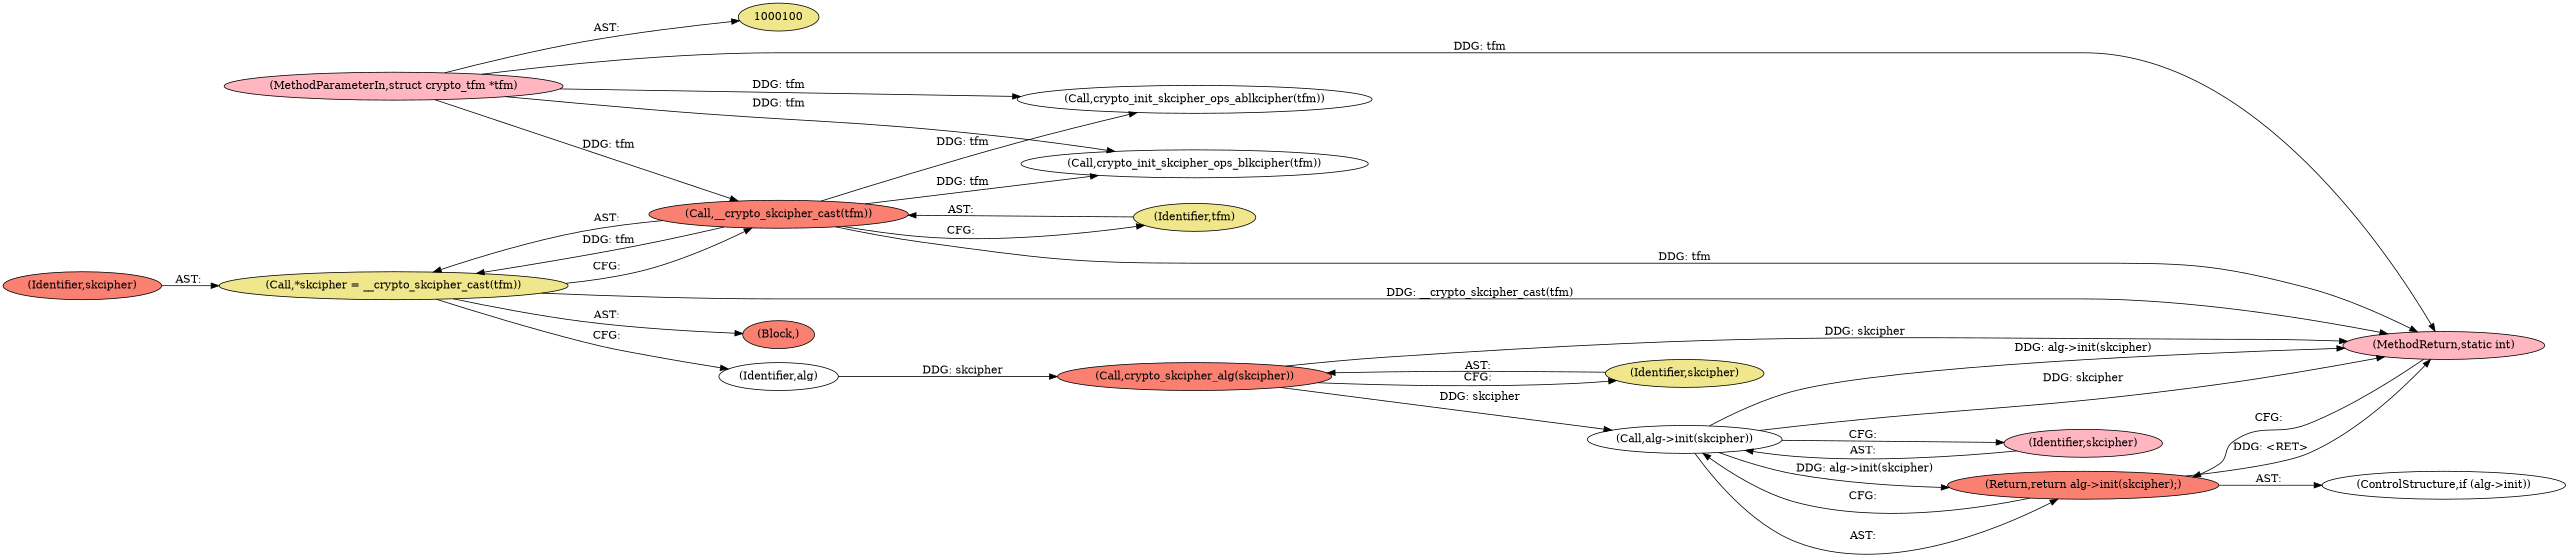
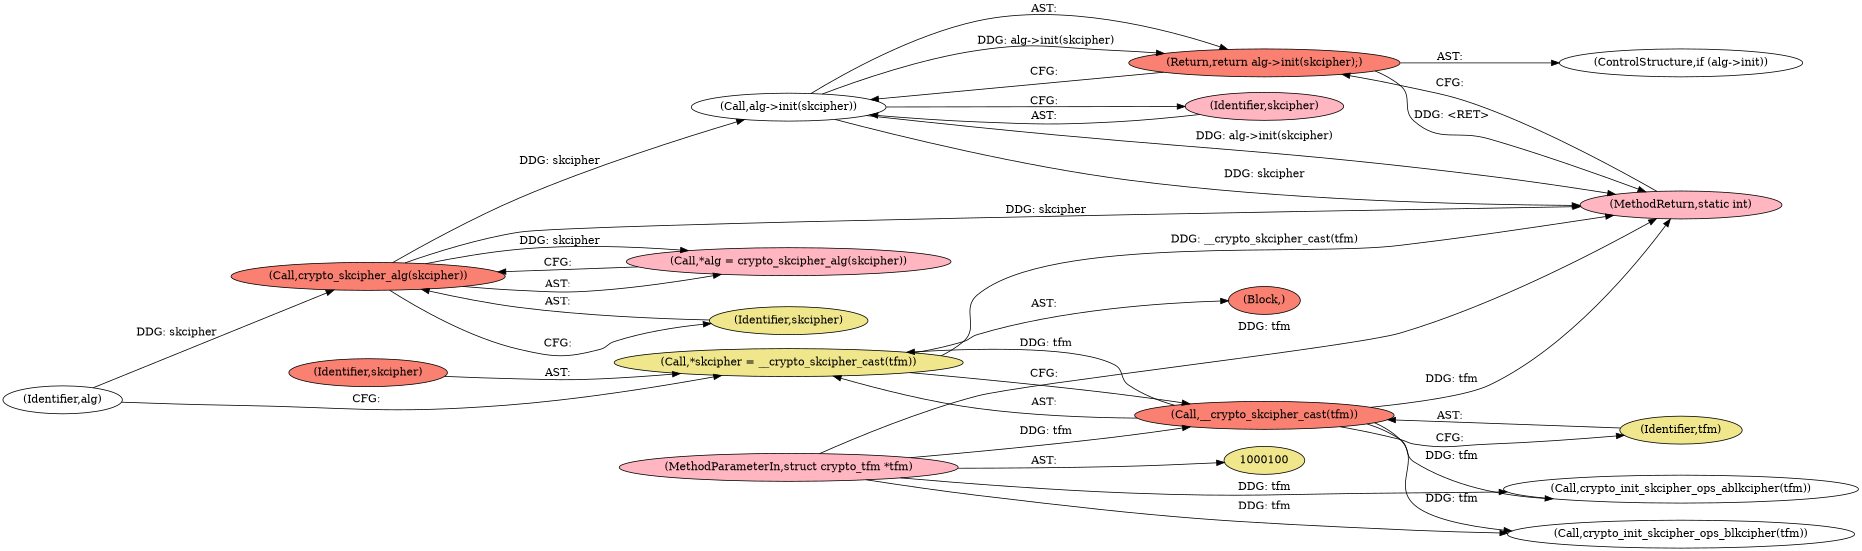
  digraph {
    rankdir=LR
    node [fillcolor=white style=filled]
    n1 [label="(Call,alg->init(skcipher))"]
    n2 [fillcolor=salmon label="(Return,return alg->init(skcipher);)"]
    n3 [fillcolor=lightpink label="(Identifier,skcipher)"]
    n4 [fillcolor=lightpink label="(MethodReturn,static int)"]
    n5 [label="(ControlStructure,if (alg->init))"]
    n6 [fillcolor=salmon label="(Call,crypto_skcipher_alg(skcipher))"]
+   n7 [fillcolor=lightpink label="(Call,*alg = crypto_skcipher_alg(skcipher))"]
    n8 [fillcolor=khaki label="(Identifier,skcipher)"]
    n9 [fillcolor=khaki label="(Call,*skcipher = __crypto_skcipher_cast(tfm))"]
    n10 [fillcolor=salmon label="(Call,__crypto_skcipher_cast(tfm))"]
    n11 [fillcolor=salmon label="(Block,)"]
    n12 [fillcolor=khaki label="(Identifier,tfm)"]
    n13 [label="(Call,crypto_init_skcipher_ops_ablkcipher(tfm))"]
    n14 [label="(Call,crypto_init_skcipher_ops_blkcipher(tfm))"]
    n15 [fillcolor=lightpink label="(MethodParameterIn,struct crypto_tfm *tfm)"]
    1000100 [fillcolor=khaki]
    n17 [fillcolor=salmon label="(Identifier,skcipher)"]
    n18 [label="(Identifier,alg)"]
    n1 -> n2 [label="AST: "]
    n1 -> n2 [label="DDG: alg->init(skcipher)"]
    n1 -> n3 [label="CFG: "]
    n1 -> n4 [label="DDG: alg->init(skcipher)"]
    n1 -> n4 [label="DDG: skcipher"]
    n2 -> n1 [label="CFG: "]
    n2 -> n4 [label="DDG: <RET>"]
    n2 -> n5 [label="AST: "]
    n3 -> n1 [label="AST: "]
    n4 -> n2 [label="CFG: "]
    n6 -> n1 [label="DDG: skcipher"]
    n6 -> n4 [label="DDG: skcipher"]
+   n6 -> n7 [label="AST: "]
+   n6 -> n7 [label="DDG: skcipher"]
    n6 -> n8 [label="CFG: "]
+   n7 -> n6 [label="CFG: "]
    n8 -> n6 [label="AST: "]
    n9 -> n4 [label="DDG: __crypto_skcipher_cast(tfm)"]
    n9 -> n10 [label="CFG: "]
    n9 -> n11 [label="AST: "]
    n10 -> n4 [label="DDG: tfm"]
    n10 -> n9 [label="AST: "]
    n10 -> n9 [label="DDG: tfm"]
    n10 -> n12 [label="CFG: "]
    n10 -> n13 [label="DDG: tfm"]
    n10 -> n14 [label="DDG: tfm"]
    n12 -> n10 [label="AST: "]
    n15 -> n4 [label="DDG: tfm"]
    n15 -> n10 [label="DDG: tfm"]
    n15 -> n13 [label="DDG: tfm"]
    n15 -> n14 [label="DDG: tfm"]
    n15 -> 1000100 [label="AST: "]
    n17 -> n9 [label="AST: "]
    n18 -> n6 [label="DDG: skcipher"]
-   n9 -> n18 [label="CFG: "]
+   n18 -> n9 [label="CFG: "]
  }
